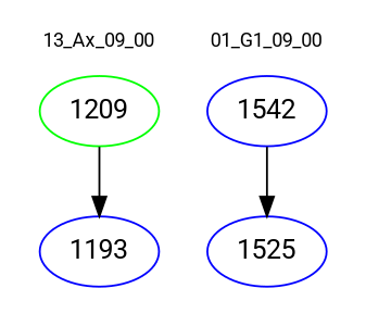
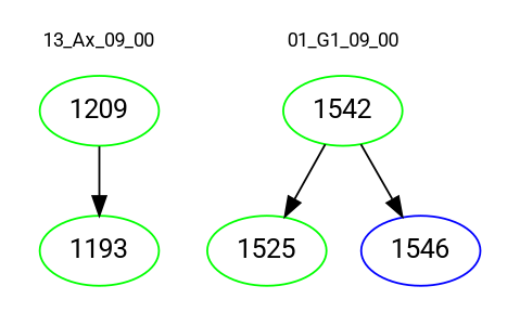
  digraph {
    fontname=Roboto
    node [color=green fontname=Roboto]
    edge [color=black fontname=Roboto]
    n1 [label=1209]
-   n2 [color=blue label=1193]
-   n3 [color=blue label=1542]
-   n4 [color=blue label=1525]
+   n2 [label=1193]
+   n3 [label=1542]
+   n4 [label=1525]
+   n5 [color=blue label=1546]
    subgraph cluster_1 {
      color=white
      fontsize=10
      label="13_Ax_09_00"
      n1
      n2
    }
    subgraph cluster_2 {
      color=white
      fontsize=10
      label="01_G1_09_00"
      n3
      n4
+     n5
    }
    n1 -> n2
    n3 -> n4
+   n3 -> n5
  }
